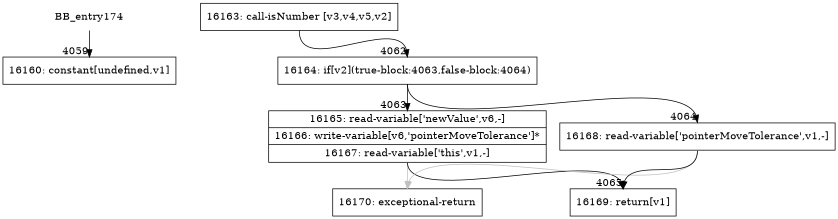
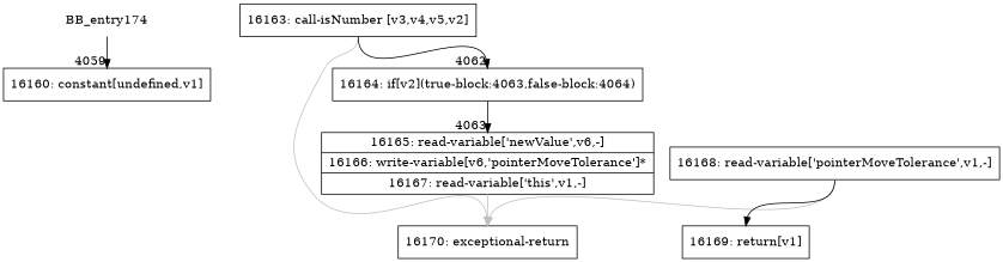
  digraph {
    rankdir=TD
    node [shape=record]
    edge [headport=n tailport=s]
    n1 [label=BB_entry174 shape=none]
    n2 [label="{16160: constant[undefined,v1]}"]
    n3 [label="{16163: call-isNumber [v3,v4,v5,v2]}"]
    n4 [label="{16170: exceptional-return}"]
    n5 [label="{16164: if[v2](true-block:4063,false-block:4064)}"]
    n6 [label="{16165: read-variable['newValue',v6,-]|16166: write-variable[v6,'pointerMoveTolerance']*|16167: read-variable['this',v1,-]}"]
    n7 [label="{16168: read-variable['pointerMoveTolerance',v1,-]}"]
    n8 [label="{16169: return[v1]}"]
    n1 -> n2 [headlabel="    4059"]
+   n3 -> n4 [color=gray]
    n3 -> n5 [headlabel="      4062"]
    n5 -> n6 [headlabel="      4063"]
-   n5 -> n7 [headlabel="      4064"]
    n6 -> n4 [color=gray]
-   n6 -> n8 [headlabel="      4065"]
    n7 -> n4 [color=gray]
    n7 -> n8
  }
